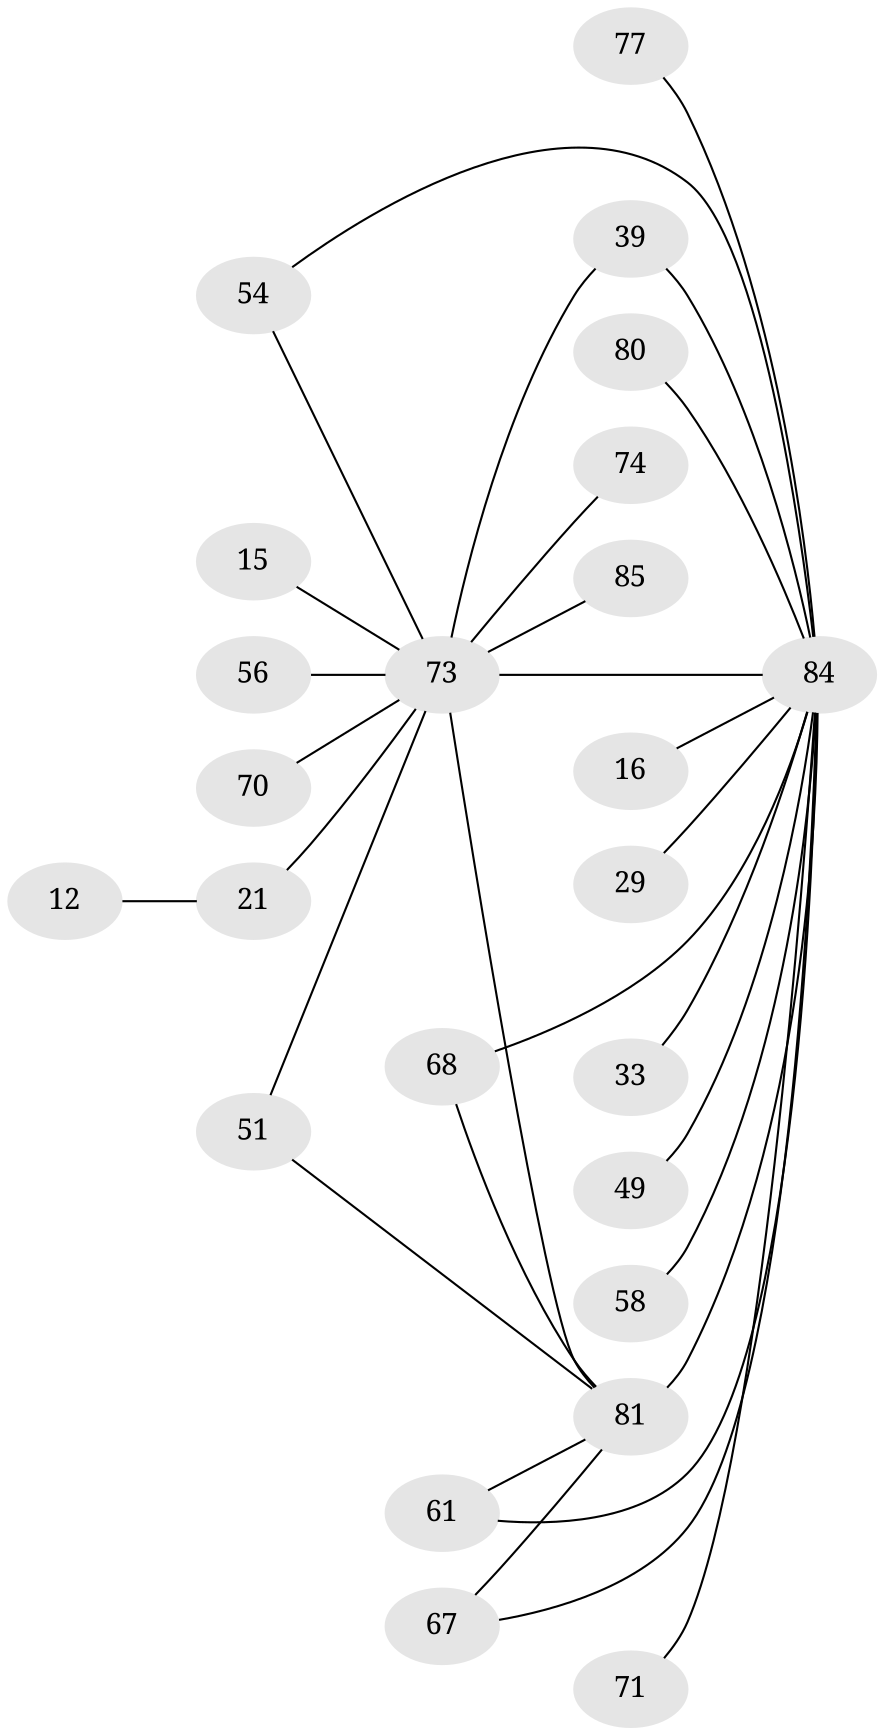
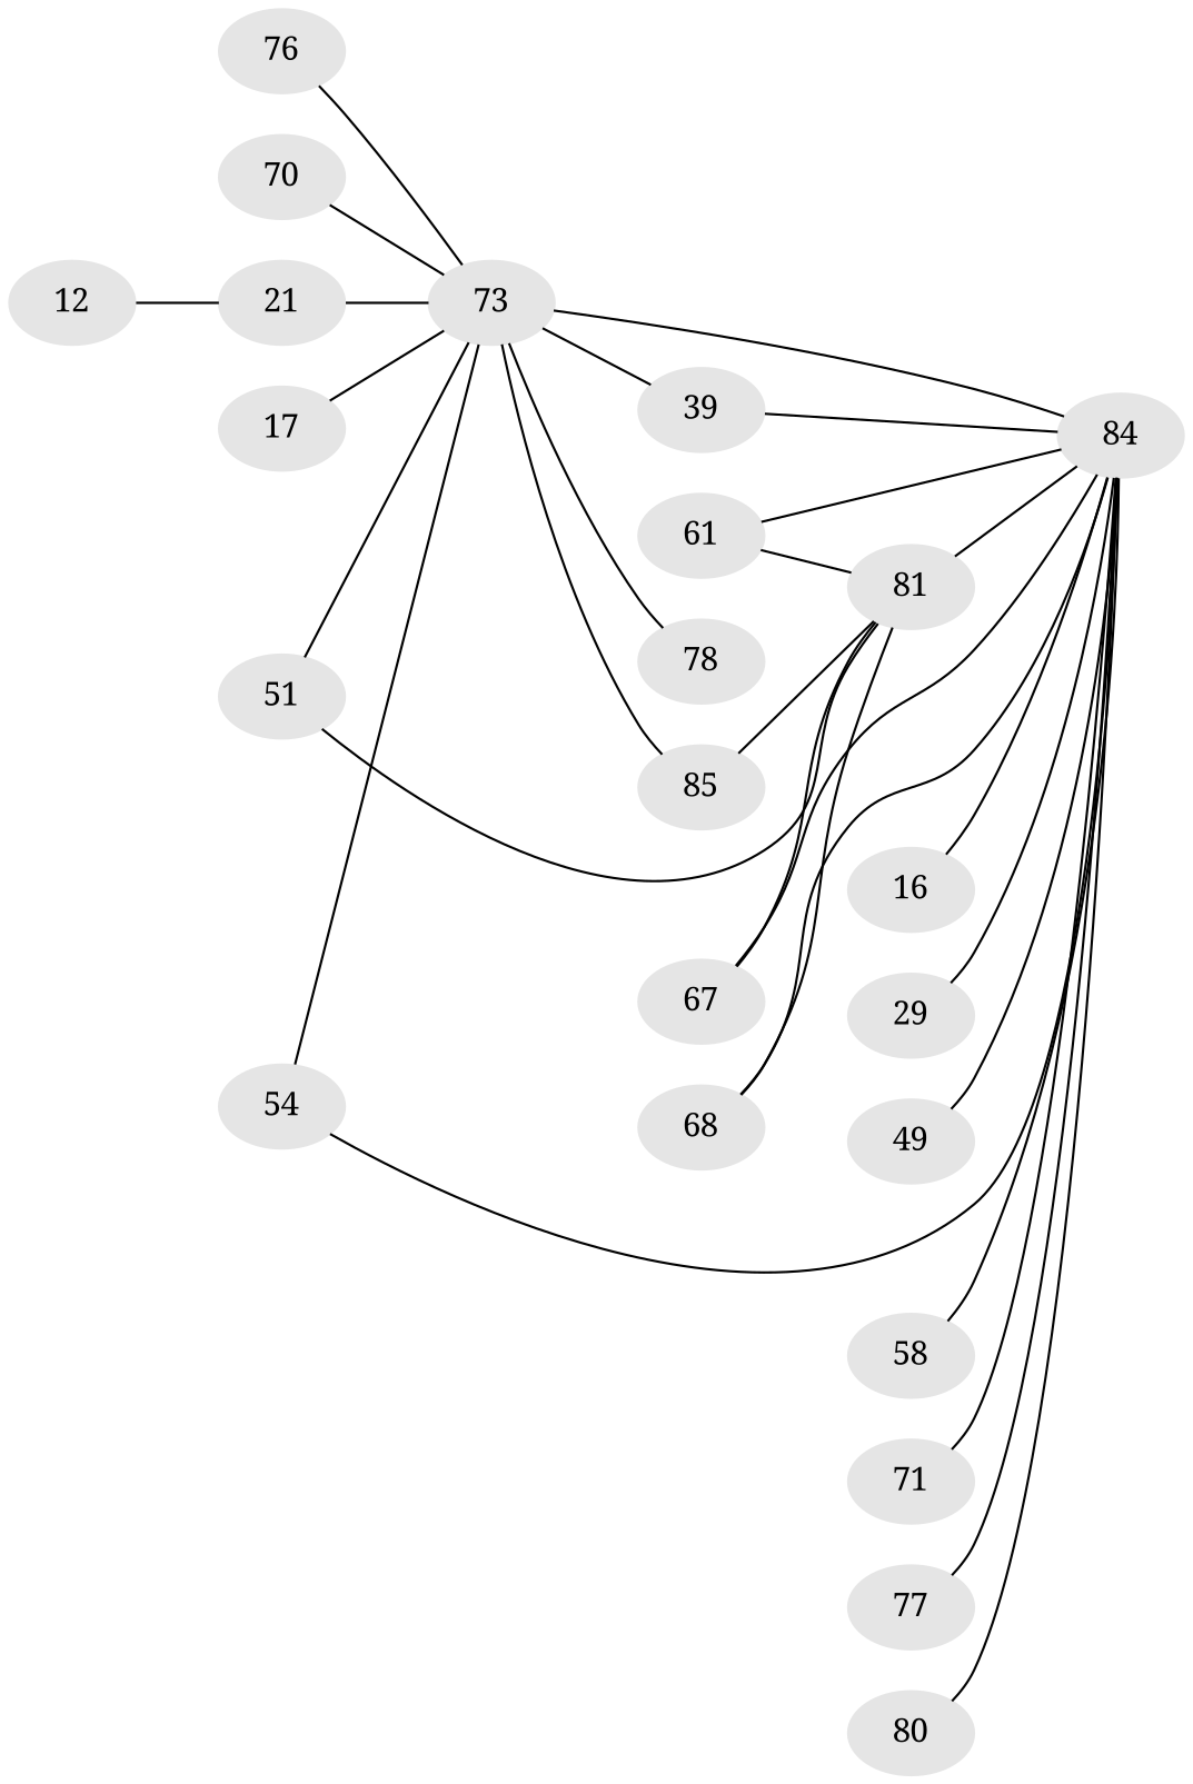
  graph {
    fontname="Noto Serif"
    rankdir=LR
    node [color=gray90 fontname="Noto Serif" style=filled]
    edge [fontname="Noto Serif" weight=2]
    73 [super="+65+52+72"]
    84 [super="+27+83+69+82"]
    81 [super="+53+39+44+55+64+75+47+37"]
-   74 [super="+19"]
+   74 [super="+19" label=78]
    n5 [label=39]
    85
    12
    21
-   15
+   15 [label=17]
    16
    29
-   33
    49
    51
    54 [super="+41"]
-   56
+   56 [label=76]
    58
    61 [super="+59"]
    67
    68
    70
    71
    77
    80
    73 -- 84 [weight=40]
-   73 -- 81 [weight=14]
+   85 -- 81 [weight=14]
    73 -- 74 [weight=3]
    73 -- n5 [weight=""]
    73 -- 85 [weight=""]
    81 -- 84 [weight=21]
    n5 -- 84 [weight=""]
    12 -- 21
    21 -- 73
    15 -- 73
    16 -- 84
    29 -- 84 [weight=""]
-   33 -- 84
    49 -- 84
    51 -- 73 [weight=""]
    51 -- 81 [weight=""]
    54 -- 73
    54 -- 84
    56 -- 73
    58 -- 84
    61 -- 84 [weight=3]
    61 -- 81 [weight=""]
    67 -- 84 [weight=""]
    67 -- 81 [weight=""]
    68 -- 84 [weight=""]
    68 -- 81 [weight=""]
    70 -- 73 [weight=""]
    71 -- 84
    77 -- 84
    80 -- 84
  }
